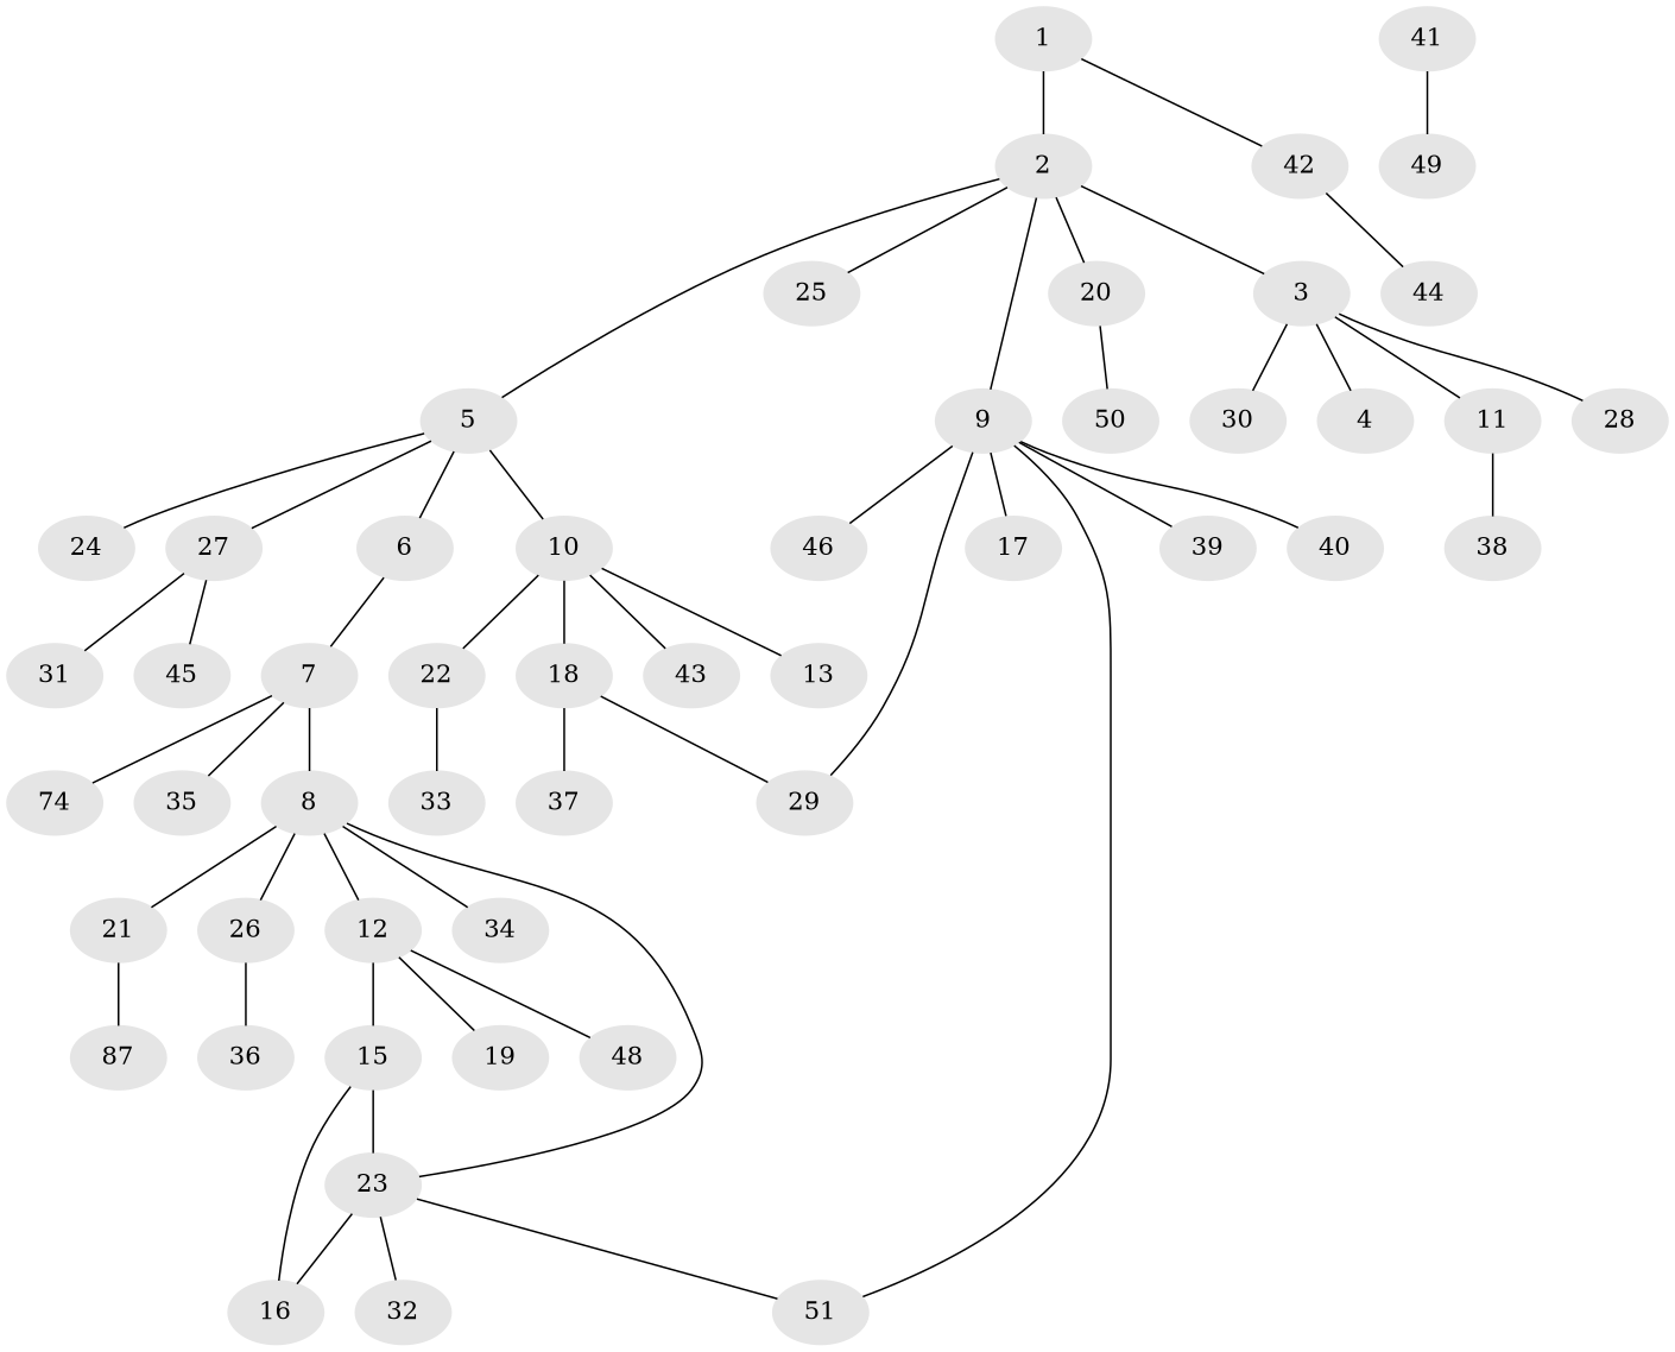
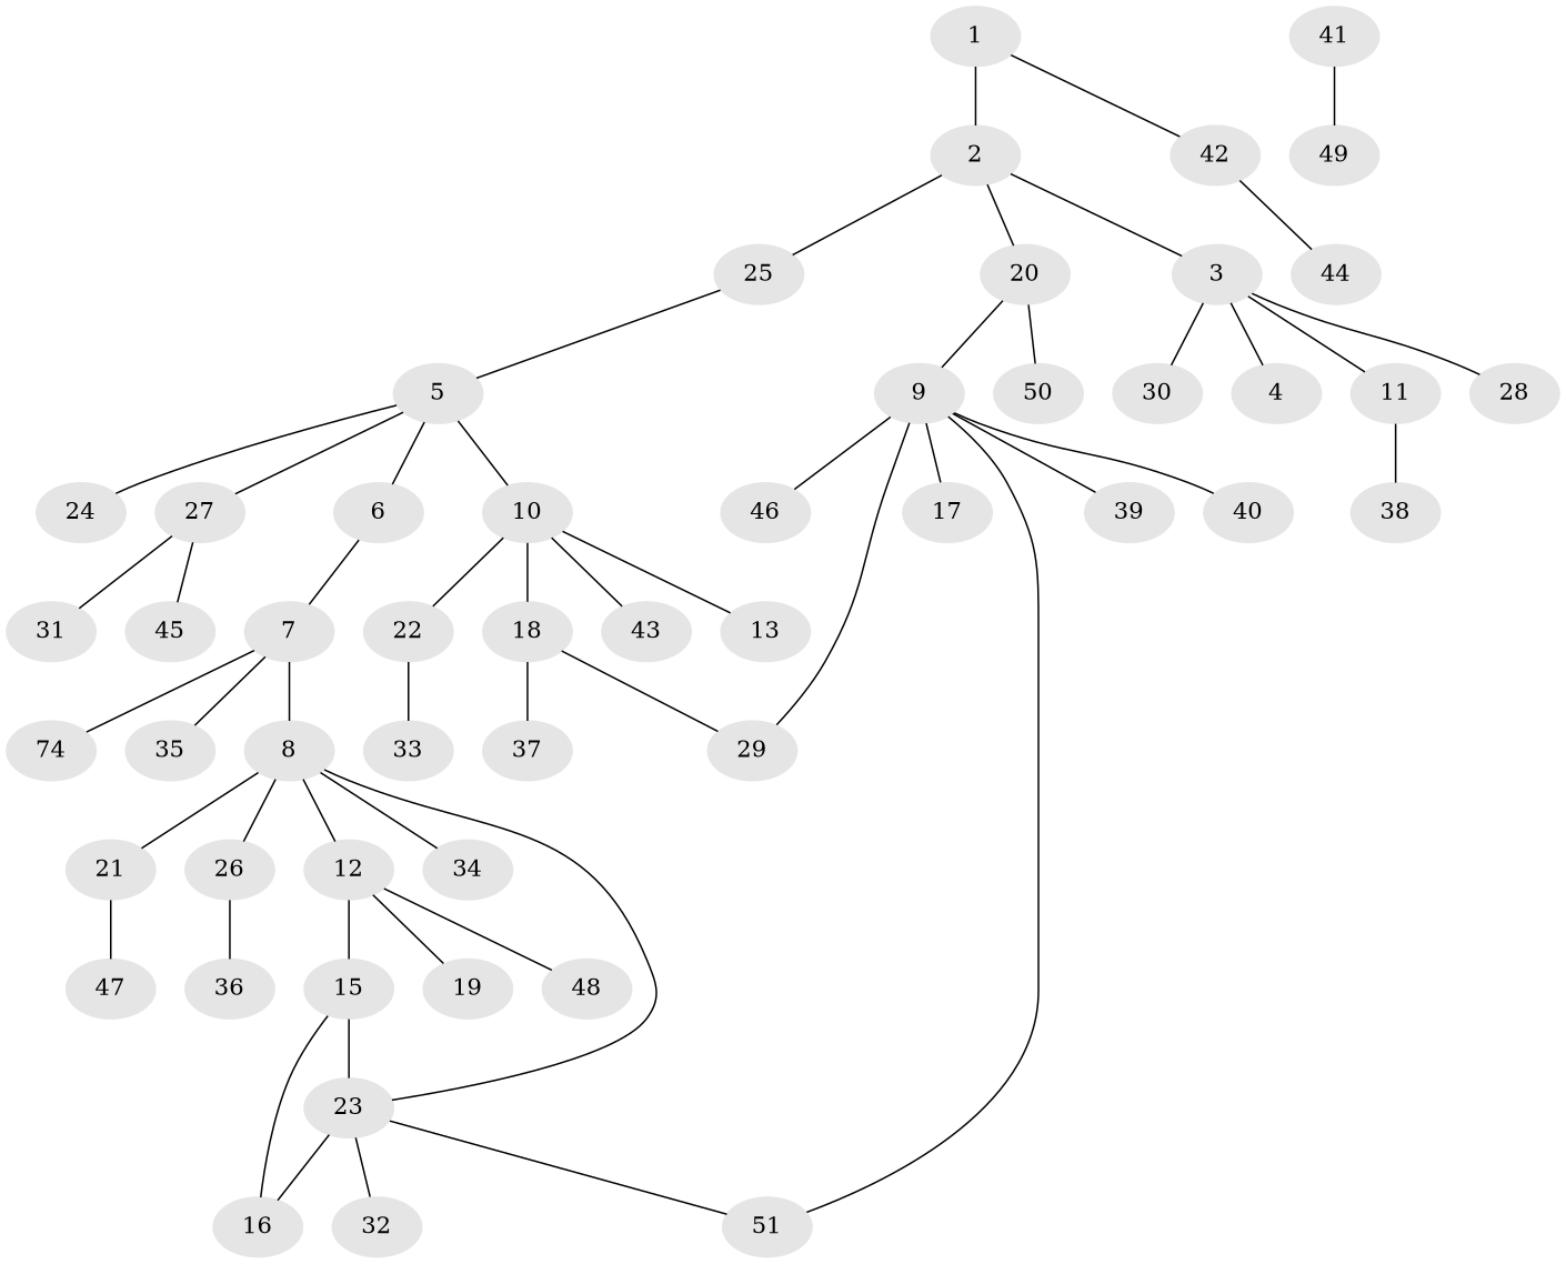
  graph {
    node [color=gray90 style=filled]
    edge [weight=1.0]
    1
    2
    42
    3
    5
    9
    20
    25
    44
    4
    11
    28
    30
    6
    10
    24
    27
    17
    29
    39
    40
    46
    51
    50
    38
    7
    13
    18
    22
    43
    31
    45
    8
    n34 [label=74]
    35
    12
    21
    23
    26
    34
    15
    19
    48
-   47 [label=87]
+   47
    16
    32
    36
    37
    33
    41
    49
    1 -- 2 [weight=7.0]
    1 -- 42
    2 -- 3
-   2 -- 5
-   2 -- 9
+   25 -- 5
+   20 -- 9
    2 -- 20
    2 -- 25
    42 -- 44
    3 -- 4
    3 -- 11
    3 -- 28
    3 -- 30
    5 -- 6
    5 -- 10
    5 -- 24
    5 -- 27
    9 -- 17
    9 -- 29
    9 -- 39
    9 -- 40
    9 -- 46
    9 -- 51
    20 -- 50 [weight=2.0]
    11 -- 38
    6 -- 7
    10 -- 13
    10 -- 18
    10 -- 22
    10 -- 43
    27 -- 31
    27 -- 45
    7 -- 8
    7 -- n34
    7 -- 35
    18 -- 29
    18 -- 37 [weight=2.0]
    22 -- 33 [weight=3.0]
    8 -- 12
    8 -- 21
    8 -- 23
    8 -- 26
    8 -- 34
    12 -- 15
    12 -- 19
    12 -- 48
    21 -- 47
    23 -- 51
    23 -- 16
    23 -- 32
    26 -- 36
    15 -- 23 [weight=9.0]
    15 -- 16
    41 -- 49
  }
